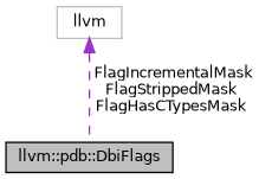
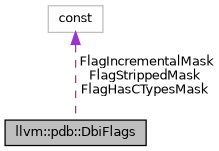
  digraph {
    node [fontname=Helvetica fontsize=10 shape=record]
    n1 [color=black fillcolor=grey75 fontcolor=black height=0.2 label="llvm::pdb::DbiFlags" style=filled width=0.4]
-   n2 [color=grey75 height=0.2 label=llvm width=0.4]
+   n2 [color=grey75 height=0.2 label=const width=0.4]
    n2 -> n1 [color=darkorchid3 dir=back fontname=Helvetica fontsize=10 label=" FlagIncrementalMask\nFlagStrippedMask\nFlagHasCTypesMask" labelfontname=Helvetica labelfontsize=10 style=dashed]
  }
